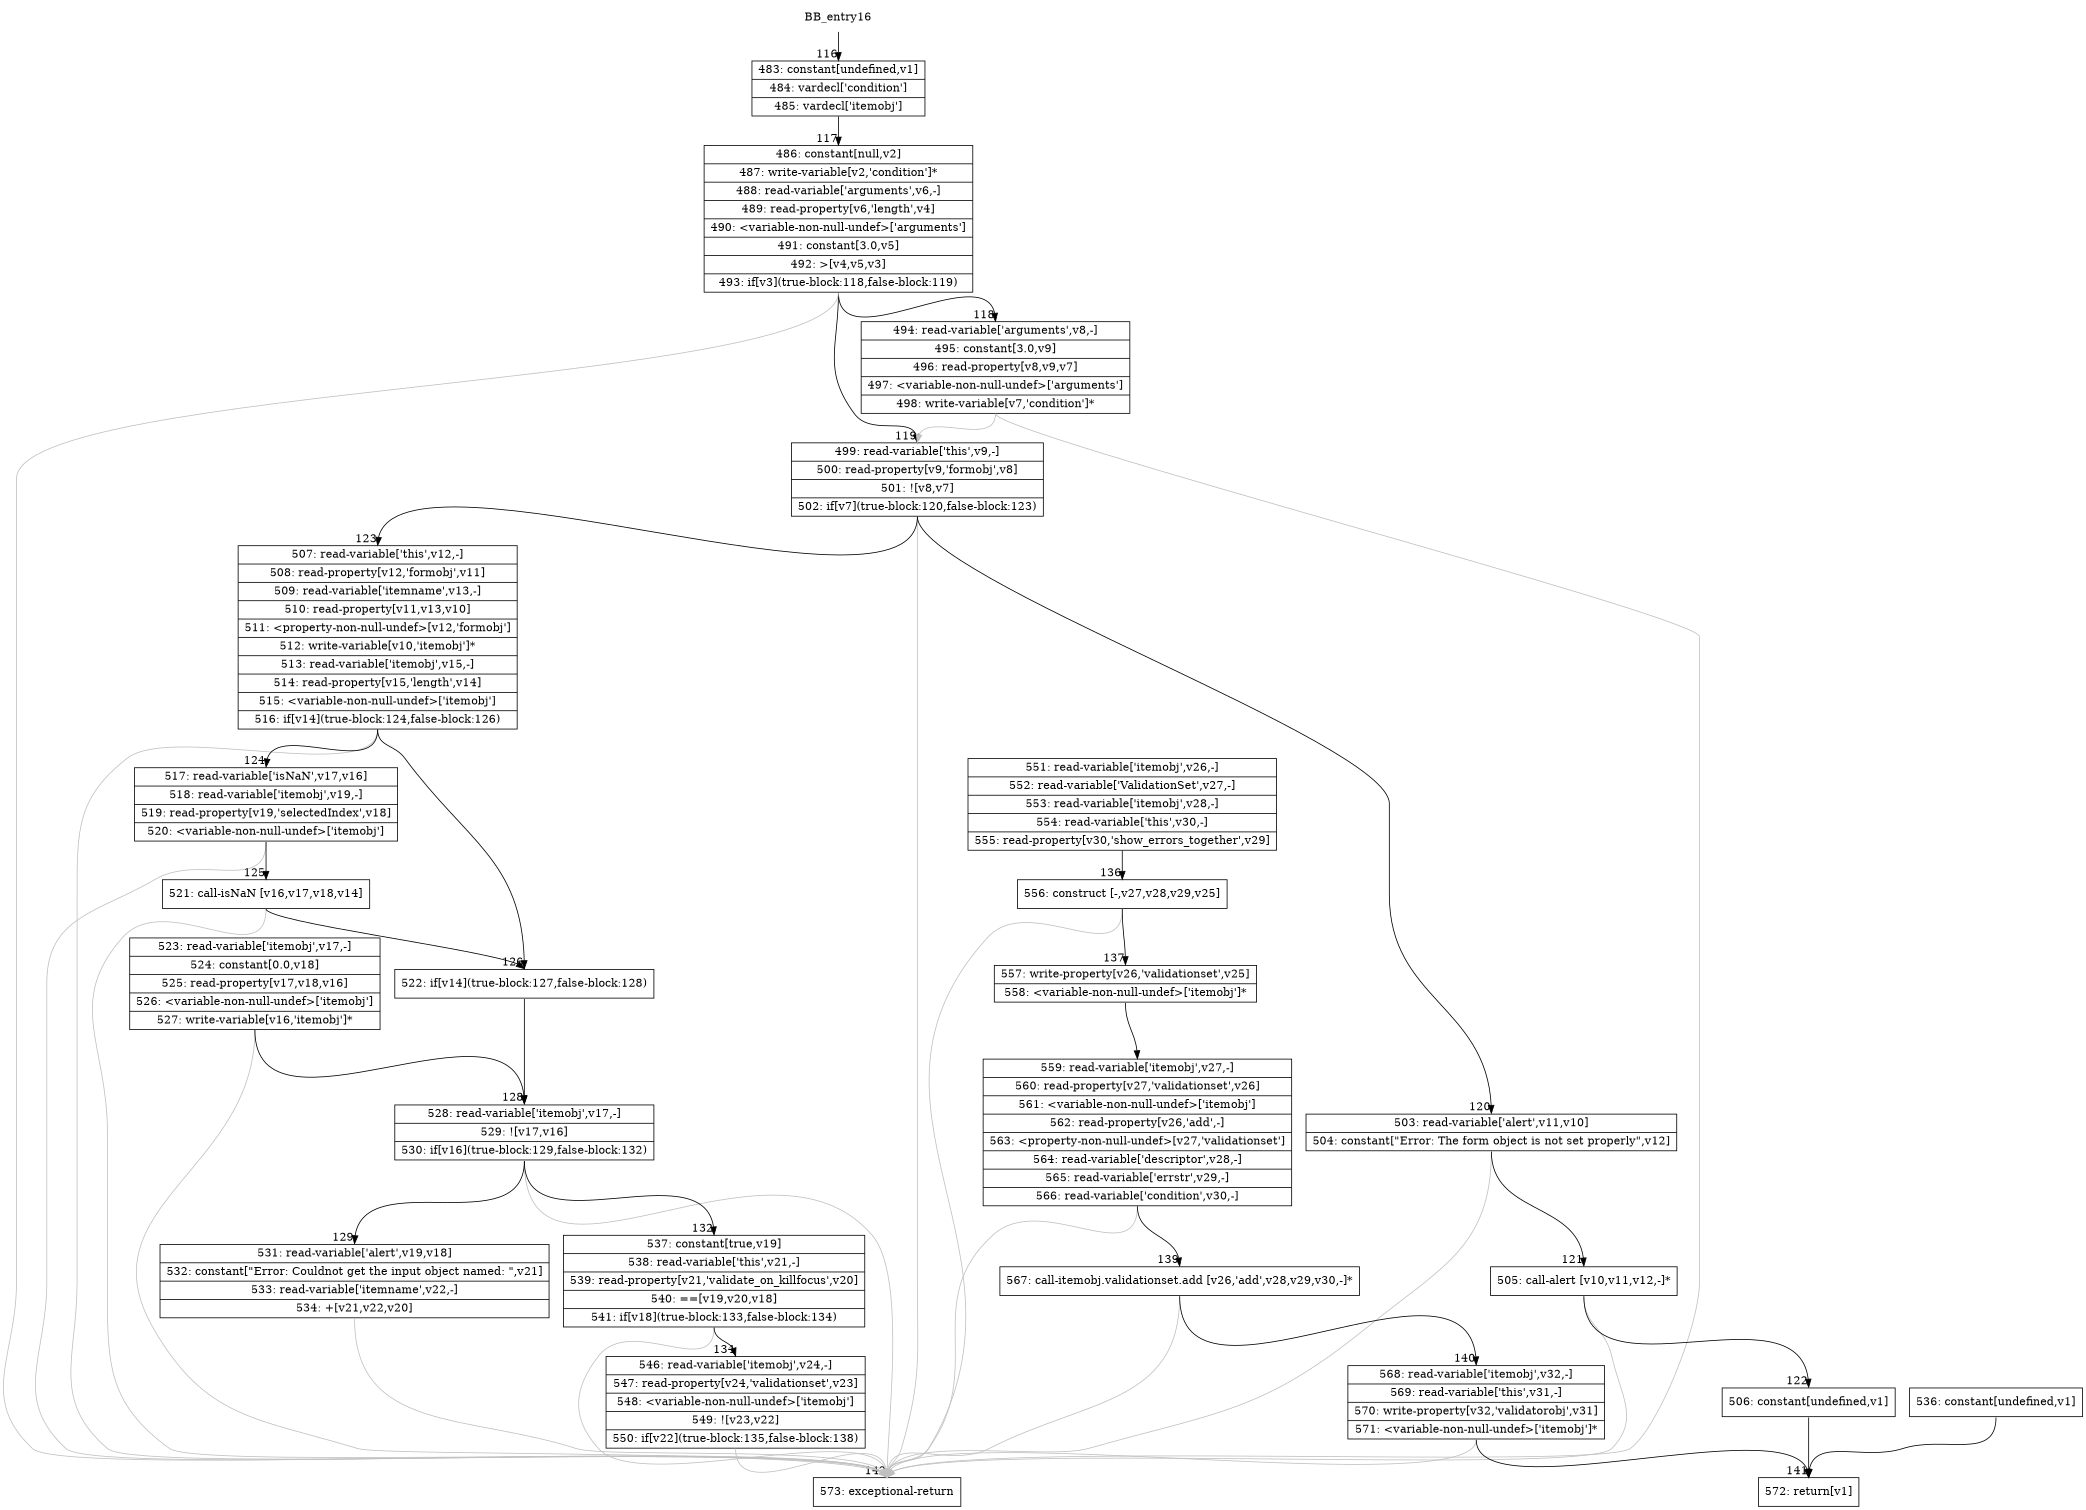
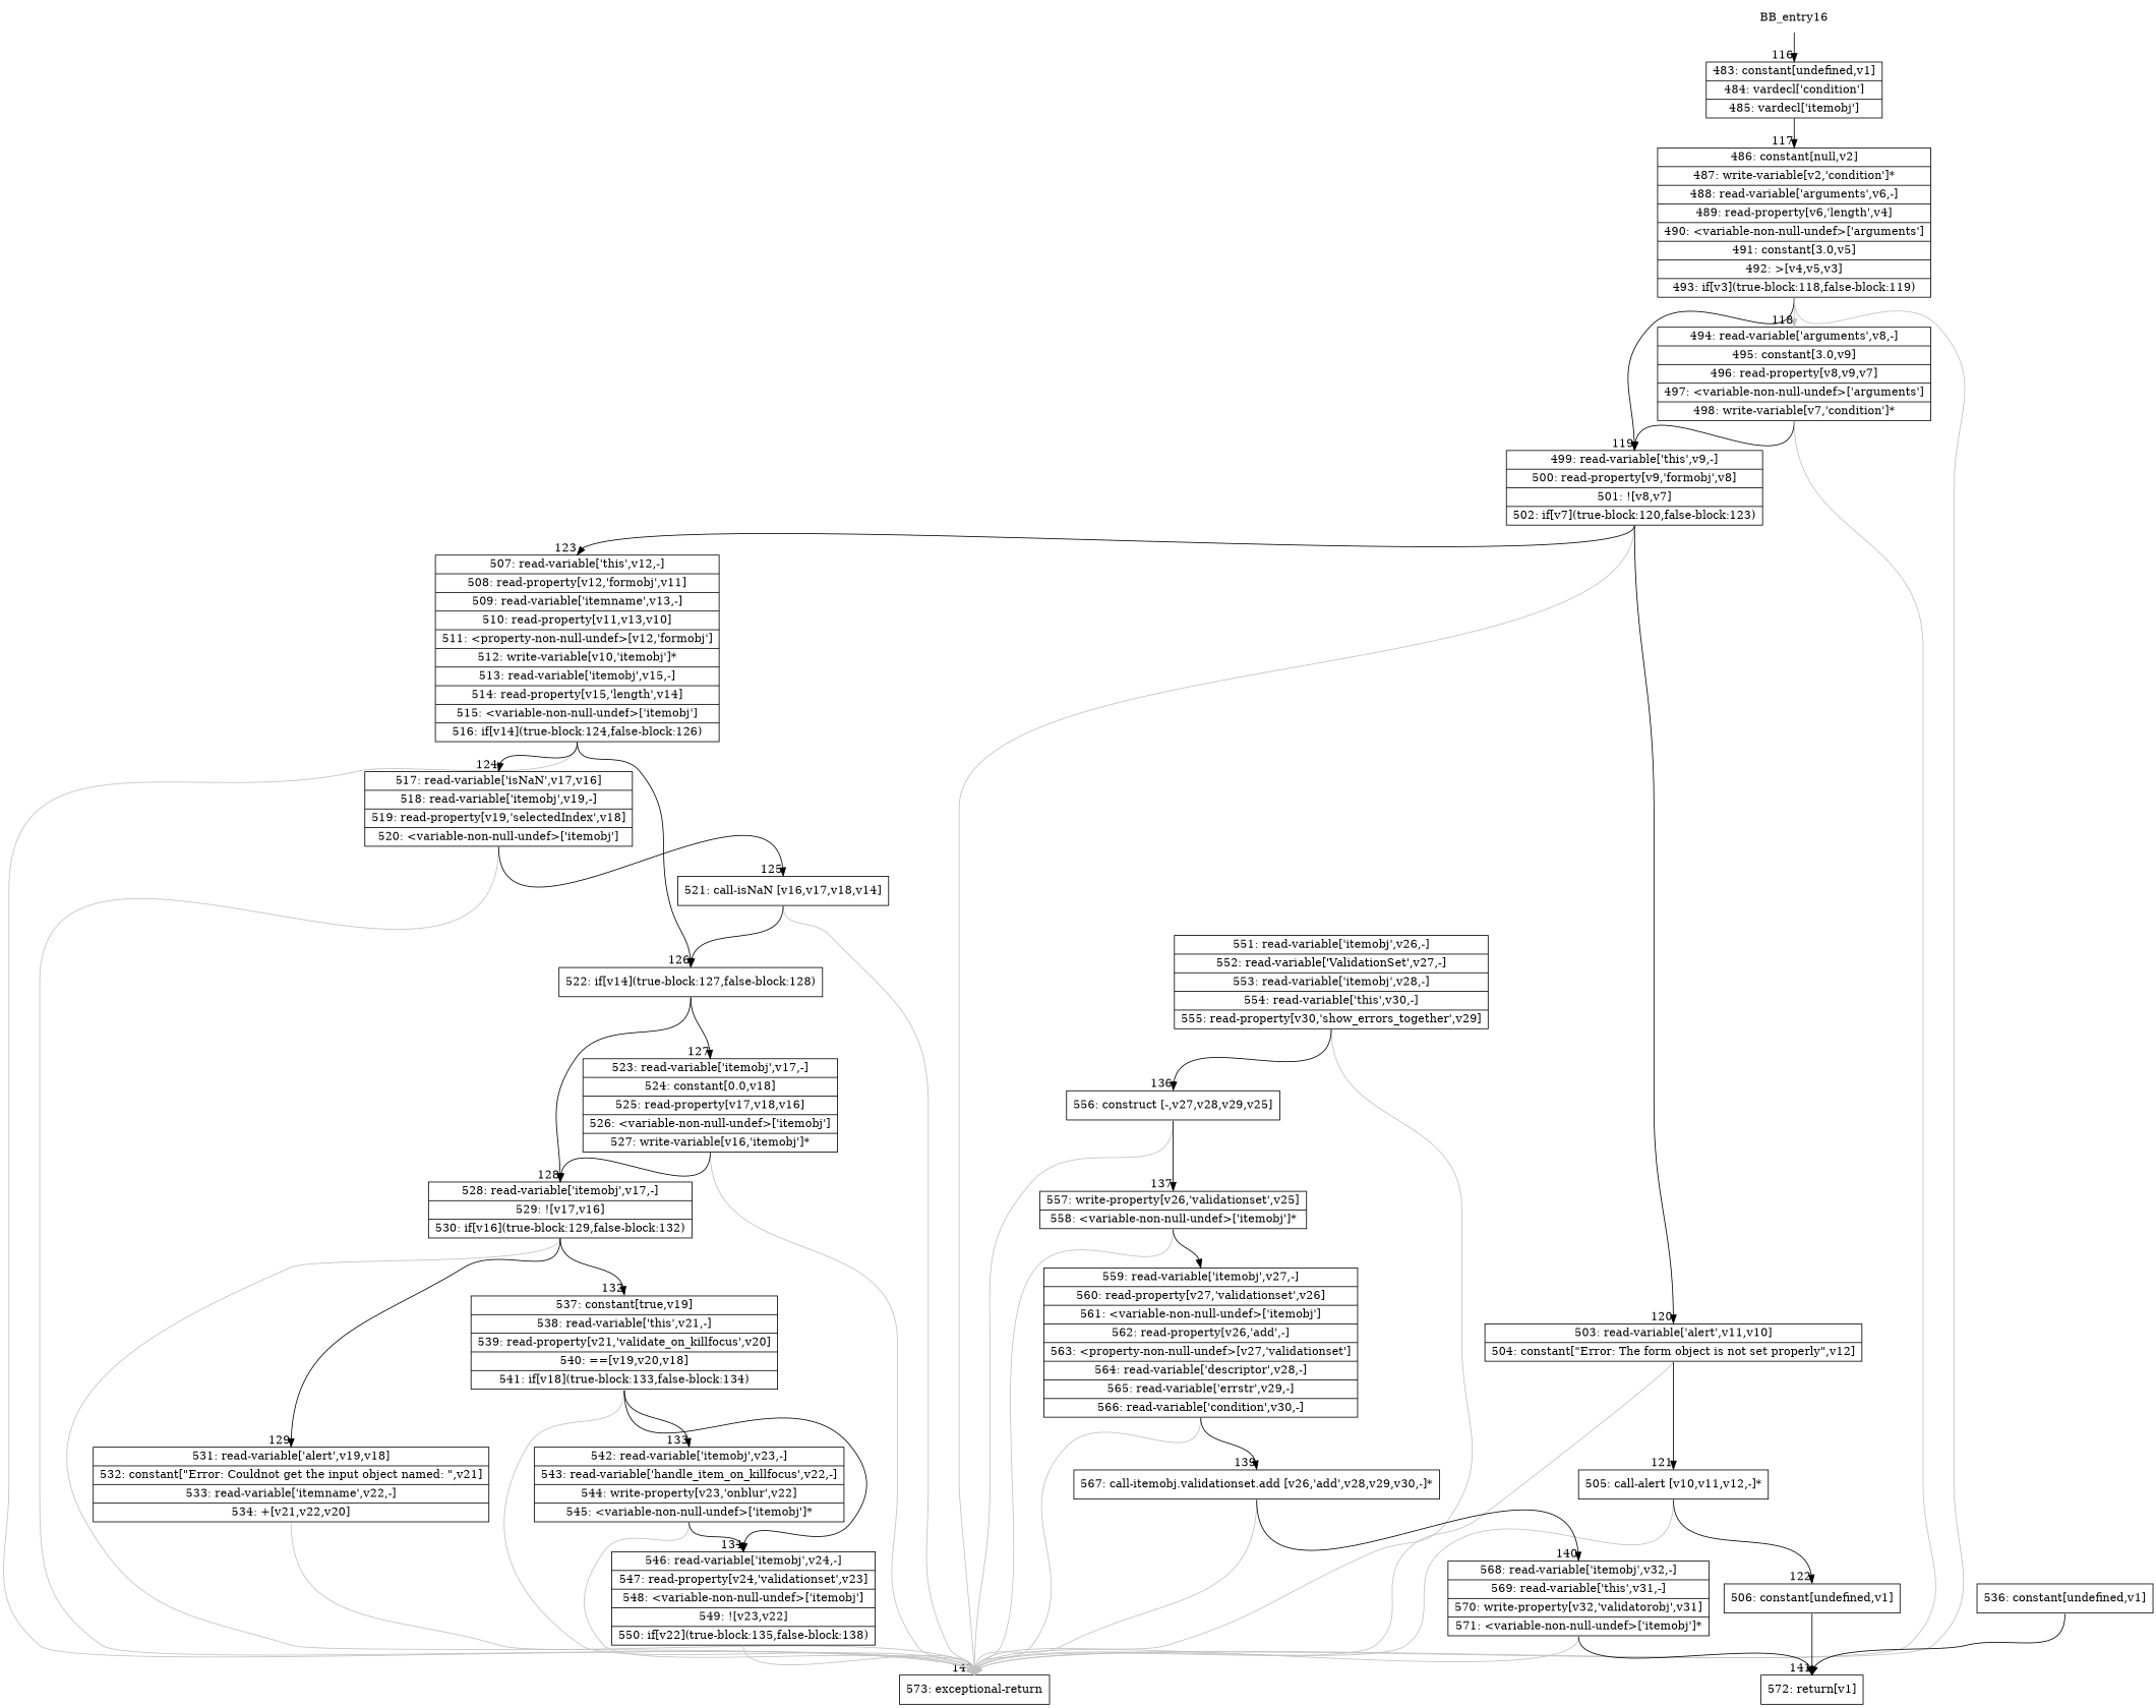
  digraph {
    rankdir=TD
    node [shape=record]
    edge [headport=n tailport=s]
    n1 [label=BB_entry16 shape=none]
    n2 [label="{483: constant[undefined,v1]|484: vardecl['condition']|485: vardecl['itemobj']}"]
    n3 [label="{486: constant[null,v2]|487: write-variable[v2,'condition']*|488: read-variable['arguments',v6,-]|489: read-property[v6,'length',v4]|490: \<variable-non-null-undef\>['arguments']|491: constant[3.0,v5]|492: \>[v4,v5,v3]|493: if[v3](true-block:118,false-block:119)}"]
    n4 [label="{494: read-variable['arguments',v8,-]|495: constant[3.0,v9]|496: read-property[v8,v9,v7]|497: \<variable-non-null-undef\>['arguments']|498: write-variable[v7,'condition']*}"]
    n5 [label="{499: read-variable['this',v9,-]|500: read-property[v9,'formobj',v8]|501: ![v8,v7]|502: if[v7](true-block:120,false-block:123)}"]
    n6 [label="{573: exceptional-return}"]
    n7 [label="{503: read-variable['alert',v11,v10]|504: constant[\"Error: The form object is not set properly\",v12]}"]
    n8 [label="{507: read-variable['this',v12,-]|508: read-property[v12,'formobj',v11]|509: read-variable['itemname',v13,-]|510: read-property[v11,v13,v10]|511: \<property-non-null-undef\>[v12,'formobj']|512: write-variable[v10,'itemobj']*|513: read-variable['itemobj',v15,-]|514: read-property[v15,'length',v14]|515: \<variable-non-null-undef\>['itemobj']|516: if[v14](true-block:124,false-block:126)}"]
    n9 [label="{505: call-alert [v10,v11,v12,-]*}"]
    n10 [label="{522: if[v14](true-block:127,false-block:128)}"]
    n11 [label="{517: read-variable['isNaN',v17,v16]|518: read-variable['itemobj',v19,-]|519: read-property[v19,'selectedIndex',v18]|520: \<variable-non-null-undef\>['itemobj']}"]
    n12 [label="{506: constant[undefined,v1]}"]
    n13 [label="{523: read-variable['itemobj',v17,-]|524: constant[0.0,v18]|525: read-property[v17,v18,v16]|526: \<variable-non-null-undef\>['itemobj']|527: write-variable[v16,'itemobj']*}"]
    n14 [label="{528: read-variable['itemobj',v17,-]|529: ![v17,v16]|530: if[v16](true-block:129,false-block:132)}"]
    n15 [label="{521: call-isNaN [v16,v17,v18,v14]}"]
    n16 [label="{572: return[v1]}"]
    n17 [label="{531: read-variable['alert',v19,v18]|532: constant[\"Error: Couldnot get the input object named: \",v21]|533: read-variable['itemname',v22,-]|534: +[v21,v22,v20]}"]
    n18 [label="{537: constant[true,v19]|538: read-variable['this',v21,-]|539: read-property[v21,'validate_on_killfocus',v20]|540: ==[v19,v20,v18]|541: if[v18](true-block:133,false-block:134)}"]
+   n19 [label="{542: read-variable['itemobj',v23,-]|543: read-variable['handle_item_on_killfocus',v22,-]|544: write-property[v23,'onblur',v22]|545: \<variable-non-null-undef\>['itemobj']*}"]
    n20 [label="{546: read-variable['itemobj',v24,-]|547: read-property[v24,'validationset',v23]|548: \<variable-non-null-undef\>['itemobj']|549: ![v23,v22]|550: if[v22](true-block:135,false-block:138)}"]
    n21 [label="{536: constant[undefined,v1]}"]
    n22 [label="{551: read-variable['itemobj',v26,-]|552: read-variable['ValidationSet',v27,-]|553: read-variable['itemobj',v28,-]|554: read-variable['this',v30,-]|555: read-property[v30,'show_errors_together',v29]}"]
    n23 [label="{556: construct [-,v27,v28,v29,v25]}"]
    n24 [label="{559: read-variable['itemobj',v27,-]|560: read-property[v27,'validationset',v26]|561: \<variable-non-null-undef\>['itemobj']|562: read-property[v26,'add',-]|563: \<property-non-null-undef\>[v27,'validationset']|564: read-variable['descriptor',v28,-]|565: read-variable['errstr',v29,-]|566: read-variable['condition',v30,-]}"]
    n25 [label="{567: call-itemobj.validationset.add [v26,'add',v28,v29,v30,-]*}"]
    n26 [label="{557: write-property[v26,'validationset',v25]|558: \<variable-non-null-undef\>['itemobj']*}"]
    n27 [label="{568: read-variable['itemobj',v32,-]|569: read-variable['this',v31,-]|570: write-property[v32,'validatorobj',v31]|571: \<variable-non-null-undef\>['itemobj']*}"]
    n1 -> n2 [headlabel="    116"]
    n2 -> n3 [headlabel="      117"]
-   n3 -> n4 [headlabel="      118"]
+   n3 -> n4 [headlabel="      118" color=gray]
    n3 -> n5 [headlabel="      119"]
    n3 -> n6 [color=gray headlabel="      142"]
-   n4 -> n5 [color=gray]
+   n4 -> n5
    n4 -> n6 [color=gray]
    n5 -> n6 [color=gray]
    n5 -> n7 [headlabel="      120"]
    n5 -> n8 [headlabel="      123"]
    n7 -> n6 [color=gray]
    n7 -> n9 [headlabel="      121"]
    n8 -> n6 [color=gray]
    n8 -> n10 [headlabel="      126"]
    n8 -> n11 [headlabel="      124"]
    n9 -> n6 [color=gray]
    n9 -> n12 [headlabel="      122"]
+   n10 -> n13 [headlabel="      127"]
    n10 -> n14 [headlabel="      128"]
    n11 -> n6 [color=gray]
    n11 -> n15 [headlabel="      125"]
    n12 -> n16 [headlabel="      141"]
    n13 -> n6 [color=gray]
    n13 -> n14
    n14 -> n6 [color=gray]
    n14 -> n17 [headlabel="      129"]
    n14 -> n18 [headlabel="      132"]
    n15 -> n6 [color=gray]
    n15 -> n10
    n17 -> n6 [color=gray]
    n18 -> n6 [color=gray]
+   n18 -> n19 [headlabel="      133"]
    n18 -> n20 [headlabel="      134"]
+   n19 -> n6 [color=gray]
+   n19 -> n20
    n20 -> n6 [color=gray]
    n21 -> n16
+   n22 -> n6 [color=gray]
    n22 -> n23 [headlabel="      136"]
    n23 -> n6 [color=gray]
    n23 -> n26 [headlabel="      137"]
    n24 -> n6 [color=gray]
    n24 -> n25 [headlabel="      139"]
    n25 -> n6 [color=gray]
    n25 -> n27 [headlabel="      140"]
+   n26 -> n6 [color=gray]
    n26 -> n24
    n27 -> n6 [color=gray]
    n27 -> n16
  }
